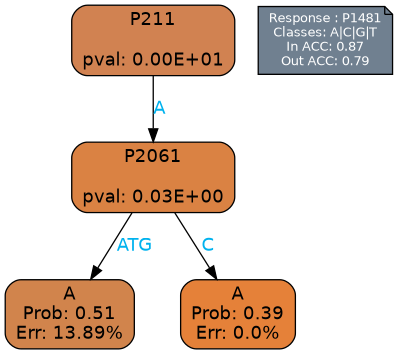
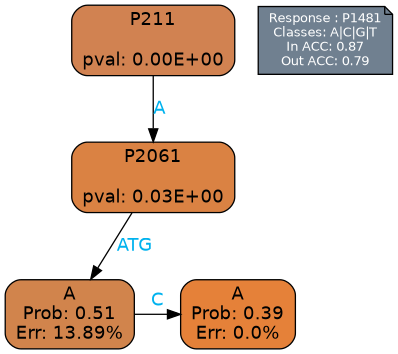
  digraph {
    ranksep=equally
    splines=polylines
    node [color=black fontname=helvetica shape=box style="filled, rounded"]
    edge [fontcolor=deepskyblue2 fontname=helvetica]
    n1 [fillcolor="#d1844c" label="A\nProb: 0.51\nErr: 13.89%"]
    n2 [fillcolor="#e58139" label="A\nProb: 0.39\nErr: 0.0%"]
    n3 [align=left fillcolor=slategray fontcolor=white fontsize=10 label="Response : P1481\nClasses: A|C|G|T\nIn ACC: 0.87\nOut ACC: 0.79\n" shape=note style=filled]
-   n4 [fillcolor="#d18251" label="P211\n\npval: 0.00E+01"]
+   n4 [fillcolor="#d18251" label="P211\n\npval: 0.00E+00"]
    n5 [fillcolor="#da8243" label="P2061\n\npval: 0.03E+00"]
    subgraph sub_1 {
      rank=same
      n1
      n2
    }
    subgraph sub_2 {
      rank=same
      n3
      n4
    }
    n4 -> n5 [label=A]
    n5 -> n1 [label=ATG]
-   n5 -> n2 [label=C]
+   n1 -> n2 [label=C]
  }
